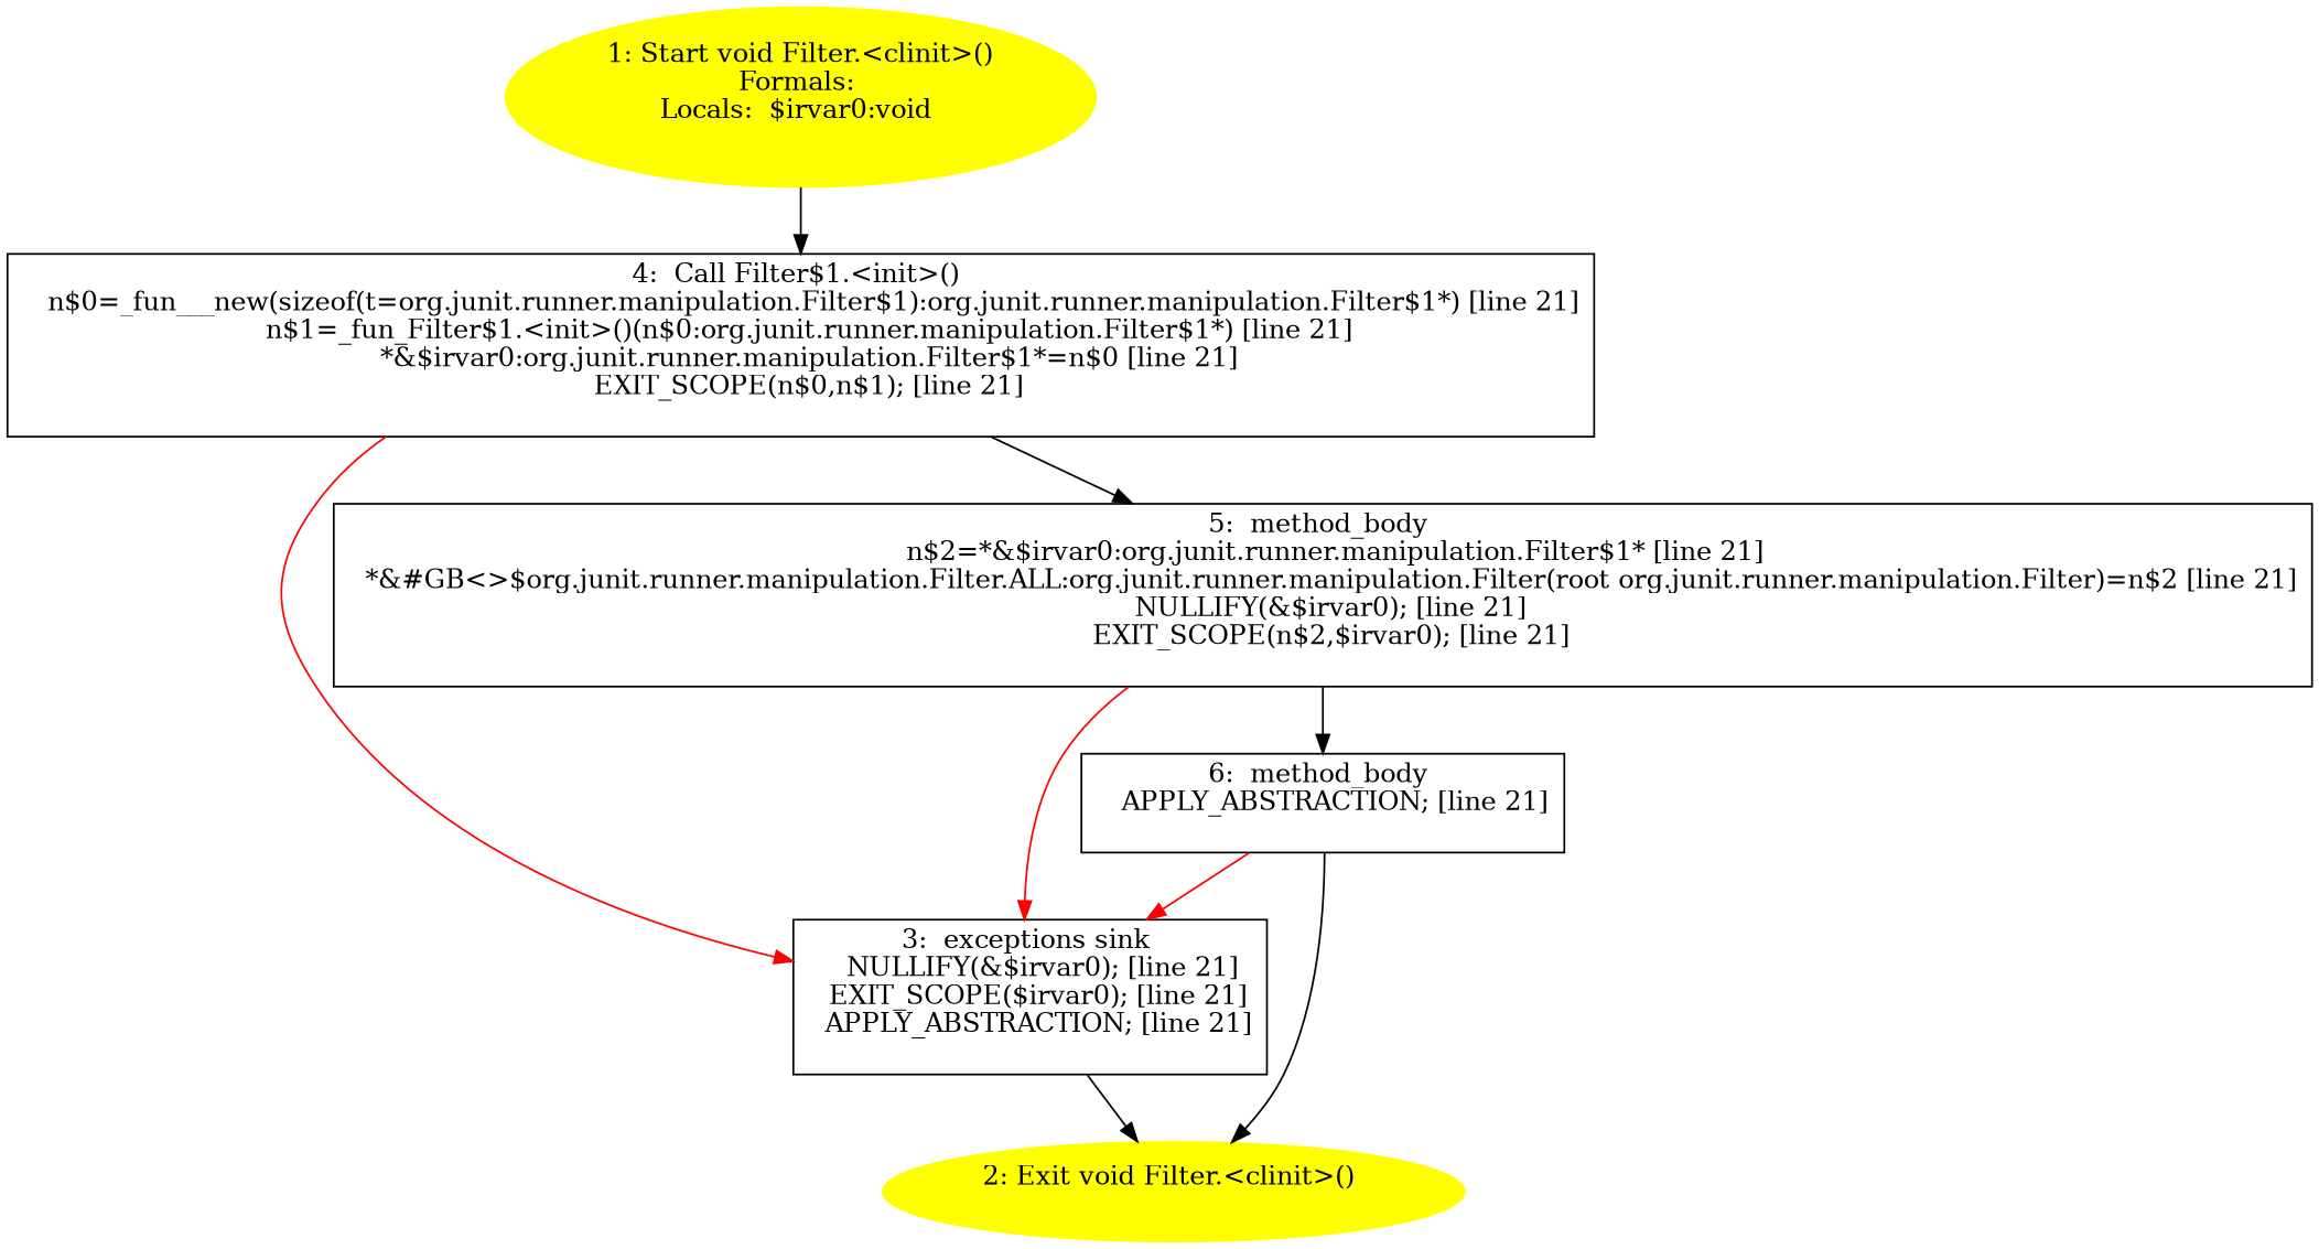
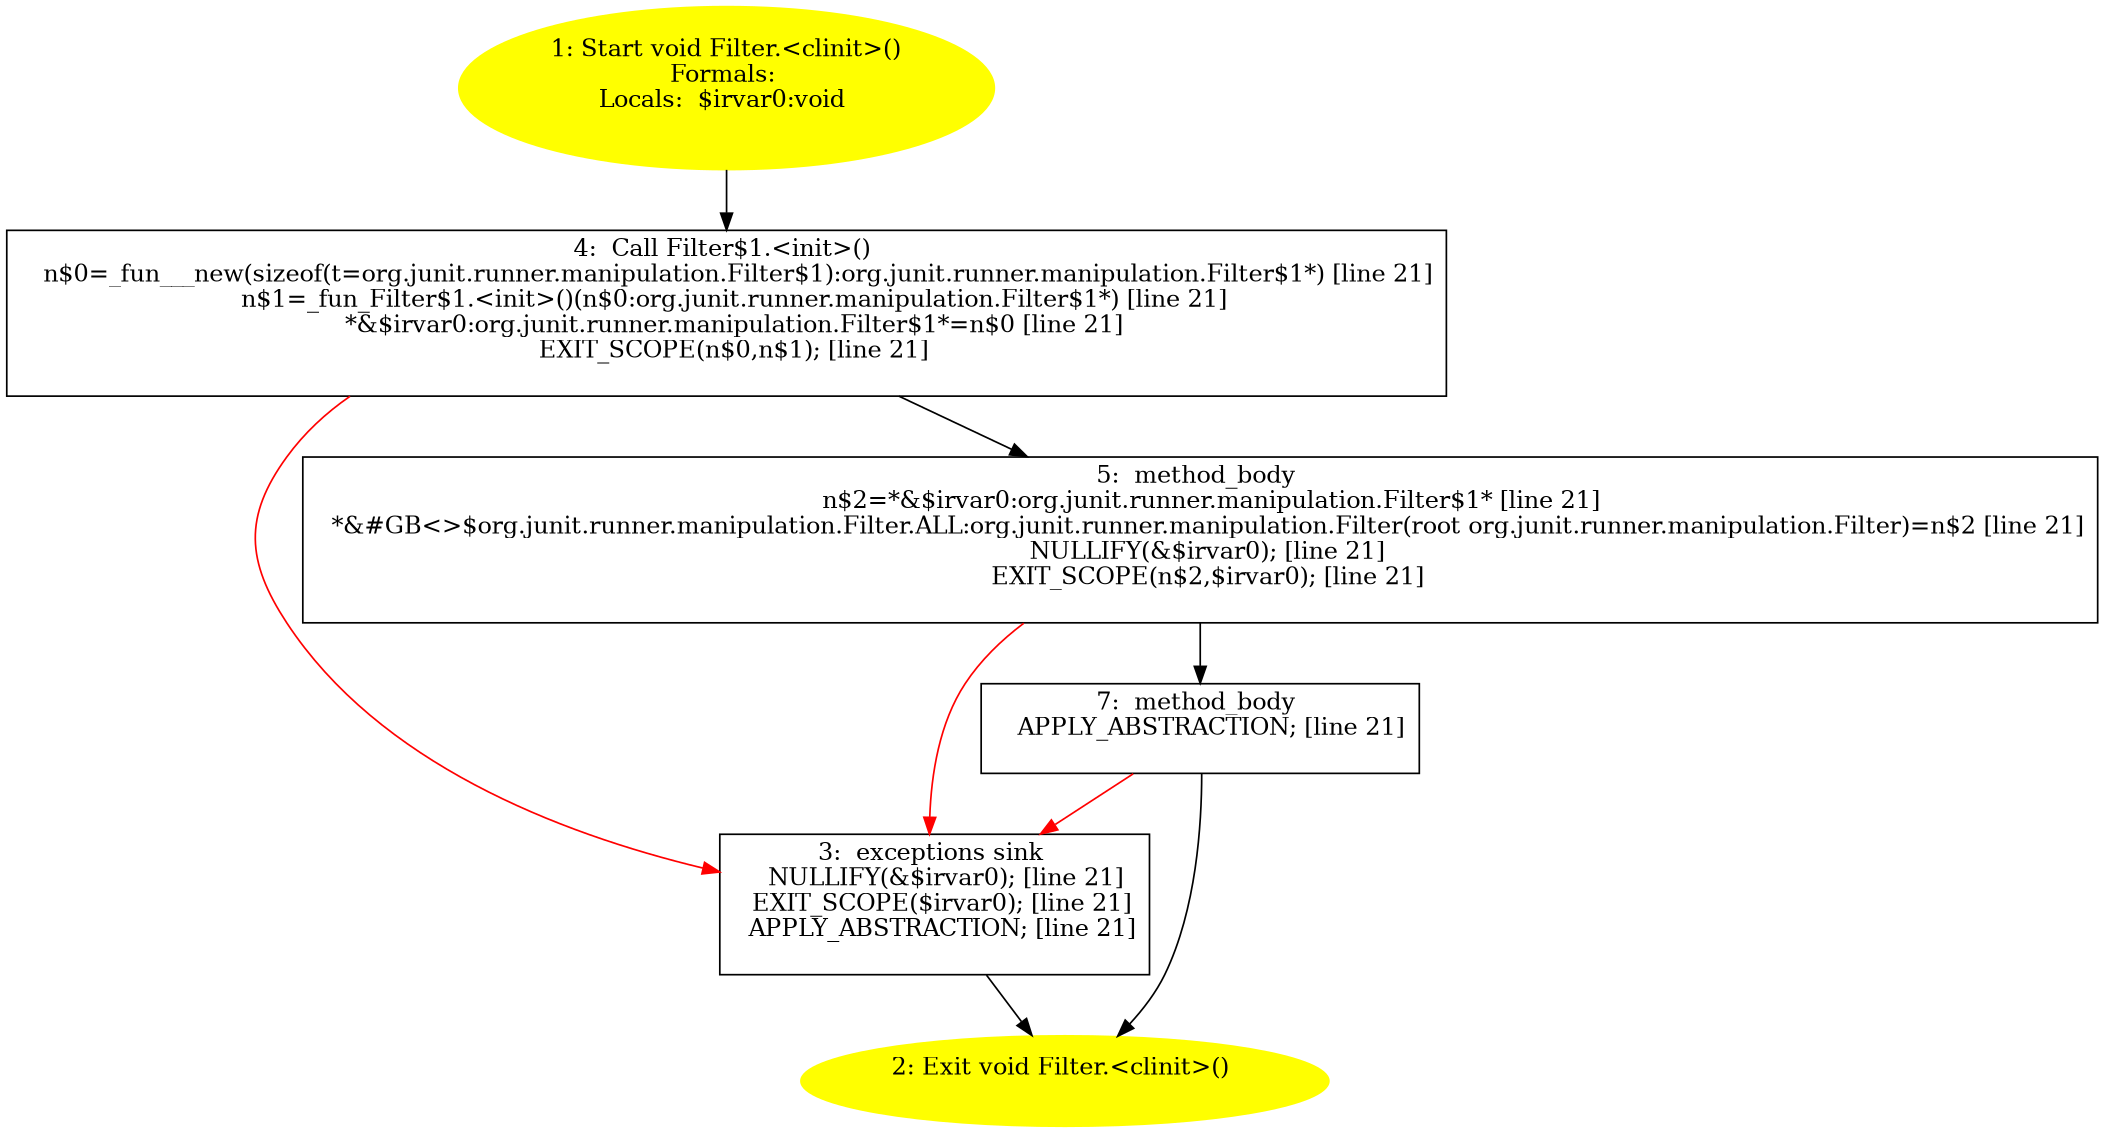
  digraph {
    node [shape=box]
    n1 [color=yellow label="1: Start void Filter.<clinit>()\nFormals: \nLocals:  $irvar0:void \n  " style=filled shape=""]
    n2 [label="4:  Call Filter$1.<init>() \n   n$0=_fun___new(sizeof(t=org.junit.runner.manipulation.Filter$1):org.junit.runner.manipulation.Filter$1*) [line 21]\n  n$1=_fun_Filter$1.<init>()(n$0:org.junit.runner.manipulation.Filter$1*) [line 21]\n  *&$irvar0:org.junit.runner.manipulation.Filter$1*=n$0 [line 21]\n  EXIT_SCOPE(n$0,n$1); [line 21]\n "]
    n3 [label="3:  exceptions sink \n   NULLIFY(&$irvar0); [line 21]\n  EXIT_SCOPE($irvar0); [line 21]\n  APPLY_ABSTRACTION; [line 21]\n "]
    n4 [label="5:  method_body \n   n$2=*&$irvar0:org.junit.runner.manipulation.Filter$1* [line 21]\n  *&#GB<>$org.junit.runner.manipulation.Filter.ALL:org.junit.runner.manipulation.Filter(root org.junit.runner.manipulation.Filter)=n$2 [line 21]\n  NULLIFY(&$irvar0); [line 21]\n  EXIT_SCOPE(n$2,$irvar0); [line 21]\n "]
    n5 [color=yellow label="2: Exit void Filter.<clinit>() \n  " style=filled shape=""]
-   n6 [label="6:  method_body \n   APPLY_ABSTRACTION; [line 21]\n "]
+   n6 [label="7:  method_body \n   APPLY_ABSTRACTION; [line 21]\n "]
    n1 -> n2
    n2 -> n3 [color=red]
    n2 -> n4
    n3 -> n5
    n4 -> n3 [color=red]
    n4 -> n6
    n6 -> n3 [color=red]
    n6 -> n5
  }
